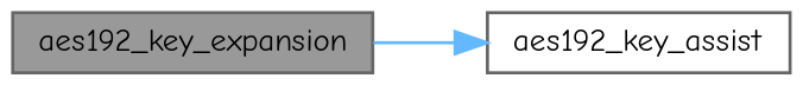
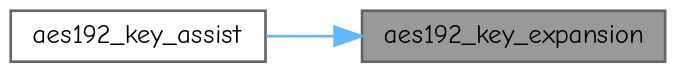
  digraph {
    rankdir=LR
    fontname="Comic Neue"
    node [fontname="Comic Neue" fontsize=10 shape=box style=filled]
    n1 [color=gray40 fillcolor=grey60 fontcolor=black height=0.2 label=aes192_key_expansion width=0.4]
    n2 [color=grey40 fillcolor=white height=0.2 label=aes192_key_assist width=0.4]
-   n1 -> n2 [color=steelblue1 fontname="Comic Neue" fontsize=10 labelfontname=Helvetica labelfontsize=10 style=solid]
+   n2 -> n1 [color=steelblue1 fontname="Comic Neue" fontsize=10 labelfontname=Helvetica labelfontsize=10 style=solid]
  }
